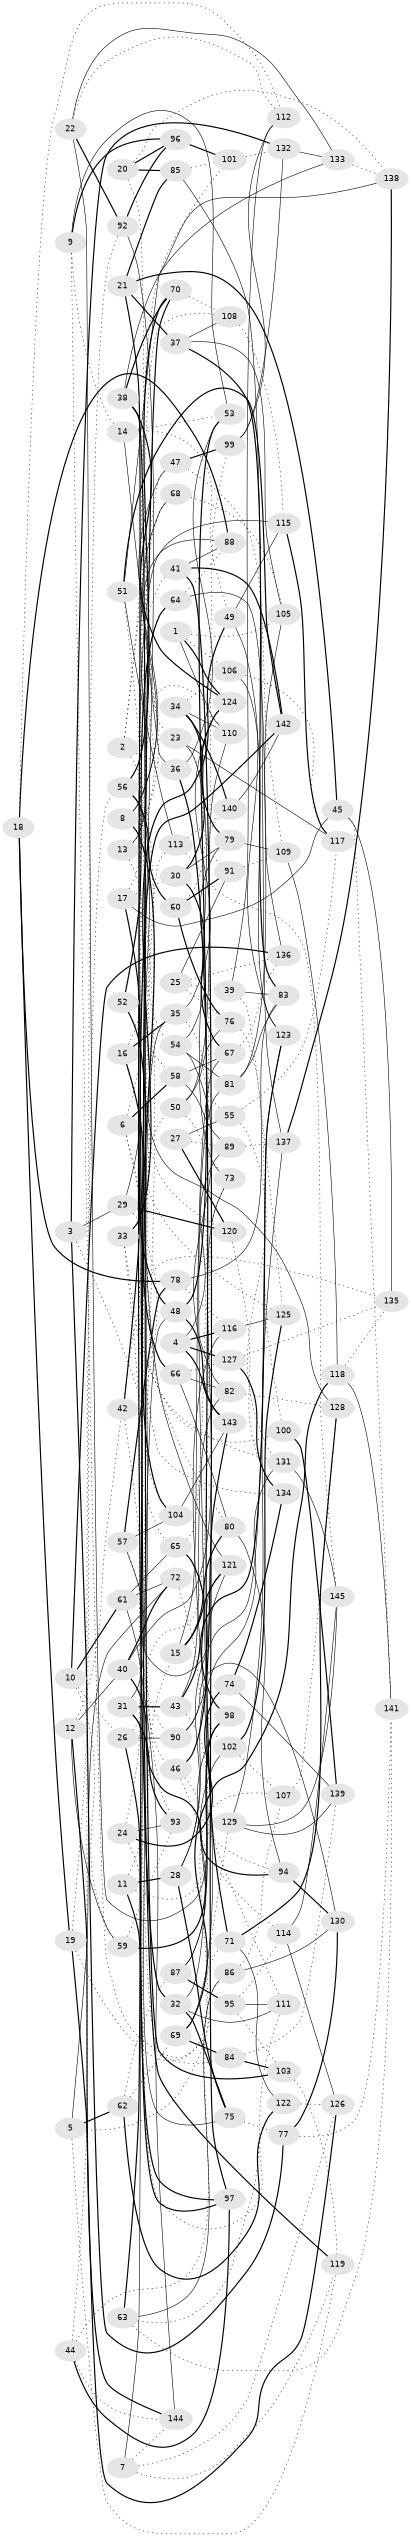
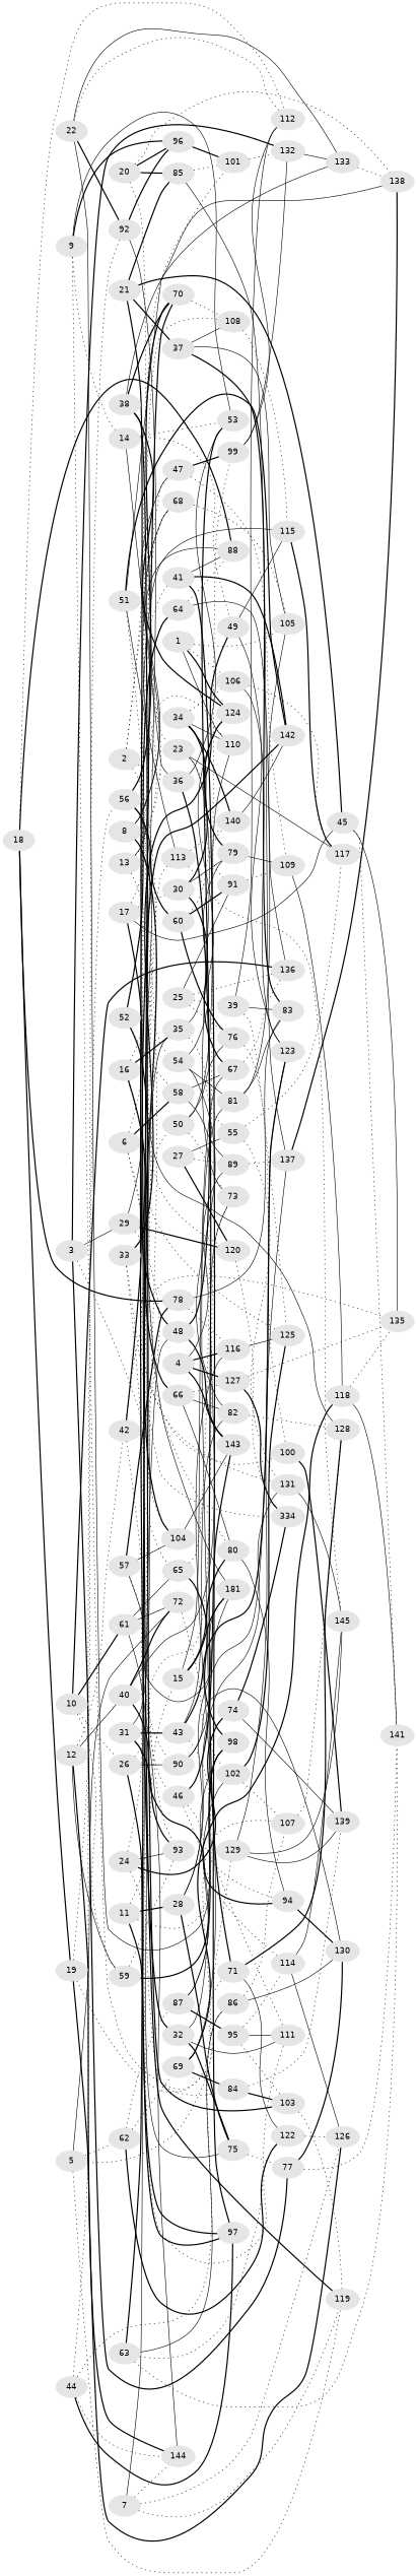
  graph {
    fontname="DejaVu Sans"
    rankdir=LR
    node [color=gray90 fontname="DejaVu Sans" style=filled]
    edge [fontname="DejaVu Sans" style=dotted]
    1
    105
    106
    110
    124
    117
    123
    2
    36
    47
    80
    101
    53
    71
    99
    109
    94
    132
    3
    29
    77
    104
    120
    65
    115
    141
    130
    143
    133
    4
    89
    116
    127
    137
    125
-   134
+   134 [label=334]
    135
    5
    62
    72
    119
    129
    122
    69
    87
    102
    139
    145
    6
    58
    100
    108
    131
    67
    7
    48
    126
    144
    8
    66
    68
    82
    9
    14
    96
    49
    128
    10
    26
    59
    61
    136
    97
    73
    90
    93
    98
    11
    15
    28
    74
-   121
+   121 [label=181]
    75
    12
    40
    42
    142
    46
    13
    41
    88
    16
    35
    64
    55
    17
    30
    45
    79
    18
    19
    78
    112
    92
    107
    83
    20
    23
    85
    138
    91
    21
    32
    37
    81
    111
    22
    24
    113
    140
    25
    39
    76
    27
    31
    43
    33
    50
    84
    103
    34
    38
    70
    114
    44
    56
    86
    60
    118
    51
    54
    52
    57
    95
    63
    1 -- 105
    1 -- 106
    1 -- 110 [style=solid]
    1 -- 124 [style=bold]
    106 -- 117
    106 -- 123 [style=solid]
    2 -- 36
    2 -- 47
    2 -- 80
    2 -- 101
    36 -- 53 [style=solid]
    36 -- 71 [style=bold]
    47 -- 99 [style=bold]
    47 -- 109
    80 -- 94 [style=solid]
    101 -- 132
    71 -- 122 [style=solid]
    71 -- 128 [style=bold]
    99 -- 132 [style=solid]
    99 -- 112 [style=solid]
    109 -- 118 [style=solid]
    94 -- 130 [style=bold]
    132 -- 133 [style=solid]
    3 -- 132 [style=bold]
    3 -- 29 [style=solid]
    3 -- 77 [style=bold]
    3 -- 104
    29 -- 120 [style=bold]
    29 -- 65
    29 -- 115 [style=solid]
    77 -- 141
    77 -- 130 [style=bold]
    104 -- 143 [style=solid]
    120 -- 134
    65 -- 99
    65 -- 98 [style=bold]
    115 -- 117 [style=bold]
    133 -- 138
    4 -- 143 [style=bold]
    4 -- 89 [style=solid]
    4 -- 116 [style=bold]
    4 -- 127 [style=bold]
    89 -- 137
    116 -- 125 [style=solid]
    127 -- 134 [style=bold]
    127 -- 135
    137 -- 138 [style=bold]
-   5 -- 62 [style=bold]
+   5 -- 62
    5 -- 72 [style=solid]
    5 -- 119
    5 -- 129
    62 -- 122 [style=bold]
    62 -- 69
    62 -- 87
    72 -- 102
    129 -- 137 [style=solid]
    129 -- 139 [style=solid]
    129 -- 145 [style=solid]
    122 -- 126
    69 -- 116 [style=solid]
    69 -- 84 [style=bold]
    69 -- 118 [style=bold]
    87 -- 102 [style=solid]
    87 -- 98 [style=solid]
    87 -- 95 [style=bold]
    102 -- 125 [style=bold]
    102 -- 107
    6 -- 58 [style=bold]
    6 -- 100
    6 -- 108
    6 -- 131
    58 -- 89 [style=solid]
    58 -- 67 [style=solid]
    100 -- 139 [style=bold]
    108 -- 115
    131 -- 145 [style=solid]
    67 -- 136
    7 -- 119
    7 -- 48 [style=solid]
    7 -- 126
    7 -- 144
    48 -- 53 [style=bold]
    48 -- 143 [style=bold]
    8 -- 47 [style=solid]
    8 -- 120
    8 -- 66 [style=bold]
    8 -- 68 [style=solid]
    66 -- 80 [style=solid]
    66 -- 127
    66 -- 82 [style=solid]
    68 -- 105
    82 -- 128
    9 -- 53 [style=solid]
    9 -- 71
    9 -- 14
    9 -- 96 [style=bold]
    14 -- 36 [style=solid]
    14 -- 53
    14 -- 49
    96 -- 101 [style=bold]
    49 -- 123 [style=solid]
    49 -- 115 [style=solid]
    10 -- 26
    10 -- 59
    10 -- 61 [style=bold]
    10 -- 136 [style=bold]
    26 -- 97 [style=bold]
    26 -- 73
    26 -- 90 [style=solid]
    59 -- 93
    59 -- 98 [style=bold]
    61 -- 65 [style=solid]
    61 -- 72 [style=solid]
    61 -- 144 [style=solid]
    90 -- 130 [style=solid]
    90 -- 121 [style=solid]
    11 -- 97 [style=bold]
    11 -- 15
    11 -- 28 [style=bold]
    11 -- 74
    15 -- 80 [style=bold]
    15 -- 67 [style=solid]
    15 -- 121 [style=bold]
    28 -- 123 [style=solid]
    28 -- 131 [style=solid]
    28 -- 75 [style=bold]
    74 -- 134 [style=bold]
    74 -- 139 [style=solid]
    75 -- 77
    12 -- 144 [style=bold]
    12 -- 59 [style=solid]
    12 -- 40 [style=solid]
    12 -- 42
    40 -- 94 [style=bold]
    40 -- 72 [style=bold]
    40 -- 73 [style=solid]
    42 -- 135
    42 -- 142 [style=bold]
    42 -- 46
    46 -- 94
    46 -- 143 [style=bold]
    46 -- 114
    13 -- 68
    13 -- 93
    13 -- 41
    13 -- 88 [style=solid]
    41 -- 97 [style=bold]
    41 -- 142 [style=bold]
    41 -- 88 [style=solid]
    16 -- 125
    16 -- 48 [style=bold]
    16 -- 35 [style=bold]
    16 -- 64
    35 -- 124 [style=solid]
    35 -- 55
    64 -- 136 [style=solid]
    64 -- 88
    55 -- 117
    55 -- 131
    17 -- 119 [style=bold]
    17 -- 68
    17 -- 30
    17 -- 45 [style=solid]
    30 -- 124 [style=bold]
    30 -- 67 [style=bold]
    30 -- 79 [style=solid]
    45 -- 141
    45 -- 135 [style=solid]
    79 -- 109 [style=solid]
    18 -- 88 [style=bold]
    18 -- 19 [style=bold]
    18 -- 78 [style=bold]
    18 -- 112
    19 -- 126 [style=bold]
    19 -- 92
    19 -- 107
    78 -- 116
    78 -- 83 [style=solid]
    92 -- 96 [style=bold]
    92 -- 121 [style=solid]
    107 -- 128
    20 -- 96 [style=bold]
    20 -- 23
    20 -- 85 [style=bold]
    20 -- 138
    23 -- 117 [style=solid]
    23 -- 73 [style=solid]
    23 -- 91
    85 -- 101
    85 -- 137 [style=solid]
    91 -- 109
    21 -- 45 [style=bold]
    21 -- 85 [style=bold]
    21 -- 32 [style=bold]
    21 -- 37 [style=bold]
    32 -- 75 [style=bold]
    32 -- 81 [style=solid]
    32 -- 111 [style=solid]
    37 -- 105 [style=solid]
    37 -- 108 [style=solid]
    37 -- 83 [style=bold]
    81 -- 105 [style=solid]
    81 -- 83 [style=solid]
    22 -- 133 [style=solid]
    22 -- 98 [style=solid]
    22 -- 112
    22 -- 92 [style=bold]
    24 -- 122
    24 -- 93 [style=solid]
    24 -- 74 [style=bold]
    24 -- 113
    113 -- 145
    113 -- 140
    140 -- 142 [style=solid]
    25 -- 136
    25 -- 91 [style=solid]
    25 -- 39
    25 -- 76
    39 -- 125
    39 -- 112 [style=solid]
    39 -- 83 [style=solid]
    76 -- 100
    27 -- 120 [style=bold]
    27 -- 89
    27 -- 55 [style=solid]
    31 -- 93 [style=bold]
    31 -- 75 [style=solid]
    31 -- 35 [style=solid]
    31 -- 43 [style=bold]
    43 -- 123 [style=bold]
    43 -- 82 [style=solid]
    43 -- 111
    33 -- 134
    33 -- 49 [style=bold]
    33 -- 50
    33 -- 84
    50 -- 110 [style=solid]
    50 -- 73
    50 -- 76 [style=solid]
    84 -- 139
    84 -- 103 [style=bold]
    103 -- 119
    34 -- 106
    34 -- 110 [style=solid]
    34 -- 79 [style=bold]
    34 -- 140 [style=bold]
    38 -- 124 [style=bold]
    38 -- 138 [style=solid]
    38 -- 103 [style=bold]
    38 -- 70 [style=bold]
    70 -- 108
    114 -- 145 [style=solid]
    114 -- 126 [style=solid]
    44 -- 144
    44 -- 97 [style=bold]
    44 -- 56
    44 -- 86
    56 -- 128 [style=solid]
    56 -- 70 [style=bold]
    56 -- 60 [style=bold]
    86 -- 130 [style=solid]
    86 -- 107
    60 -- 91 [style=bold]
    60 -- 140
    60 -- 76 [style=bold]
    118 -- 141 [style=solid]
    118 -- 135
    51 -- 133 [style=solid]
    51 -- 142 [style=bold]
    51 -- 113 [style=solid]
    51 -- 54
    54 -- 82 [style=solid]
    54 -- 79 [style=solid]
    54 -- 81 [style=solid]
    52 -- 110
    52 -- 104 [style=bold]
    52 -- 58
    52 -- 64 [style=bold]
    57 -- 104 [style=solid]
    57 -- 90
    57 -- 121 [style=solid]
    57 -- 78 [style=bold]
    95 -- 111 [style=solid]
    95 -- 103
    95 -- 114
    63 -- 141
    63 -- 111
    63 -- 70 [style=bold]
    63 -- 86 [style=solid]
  }
